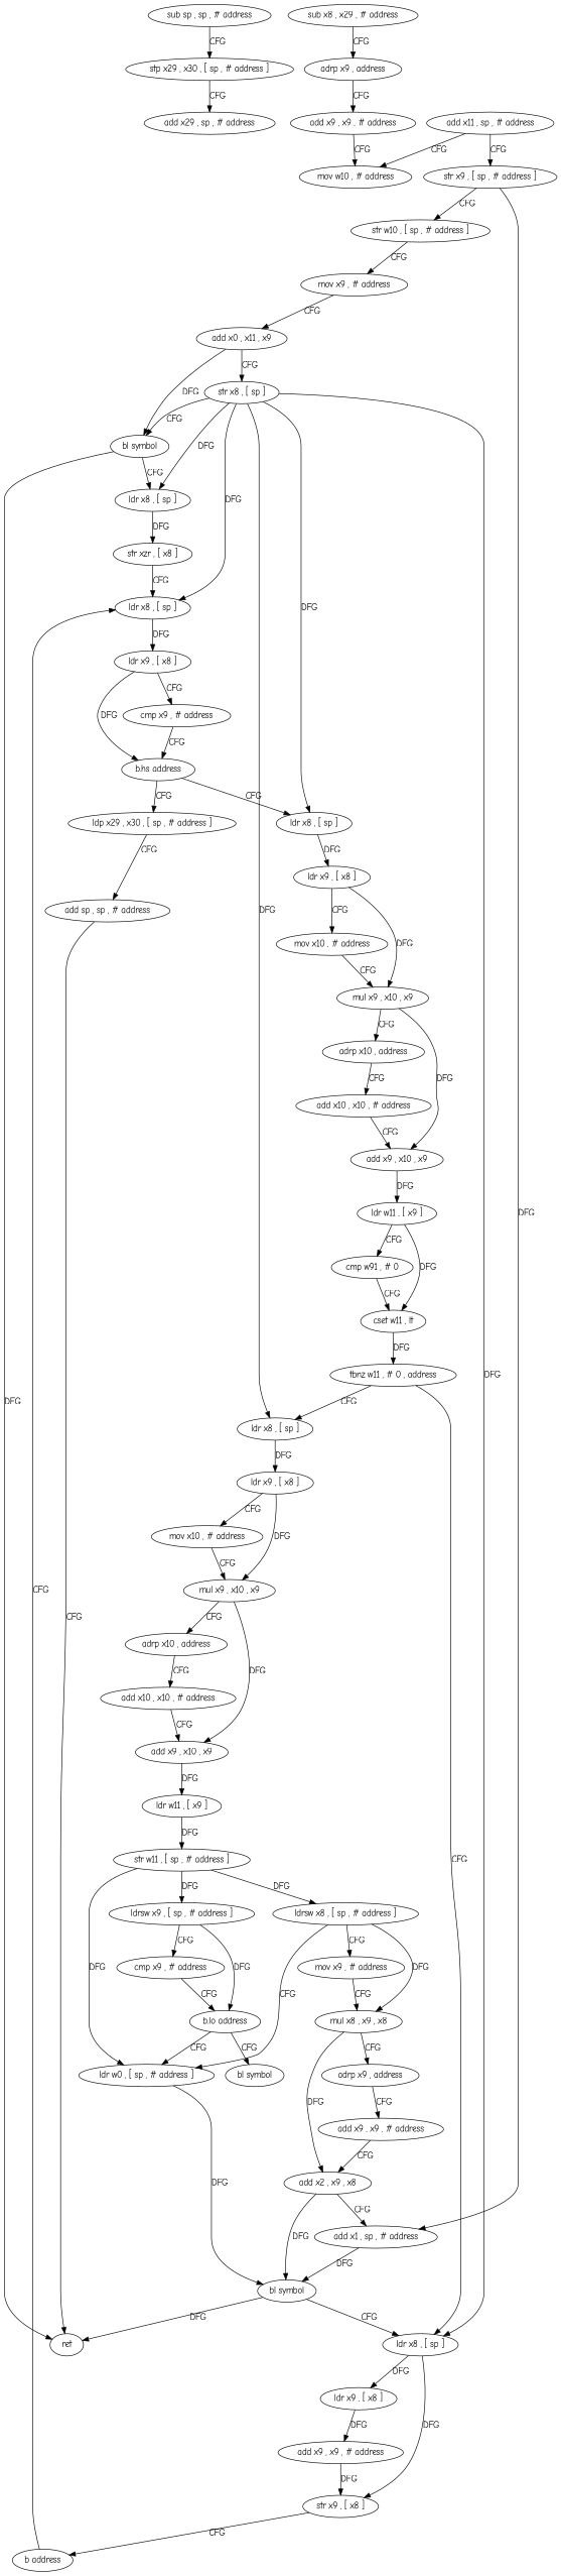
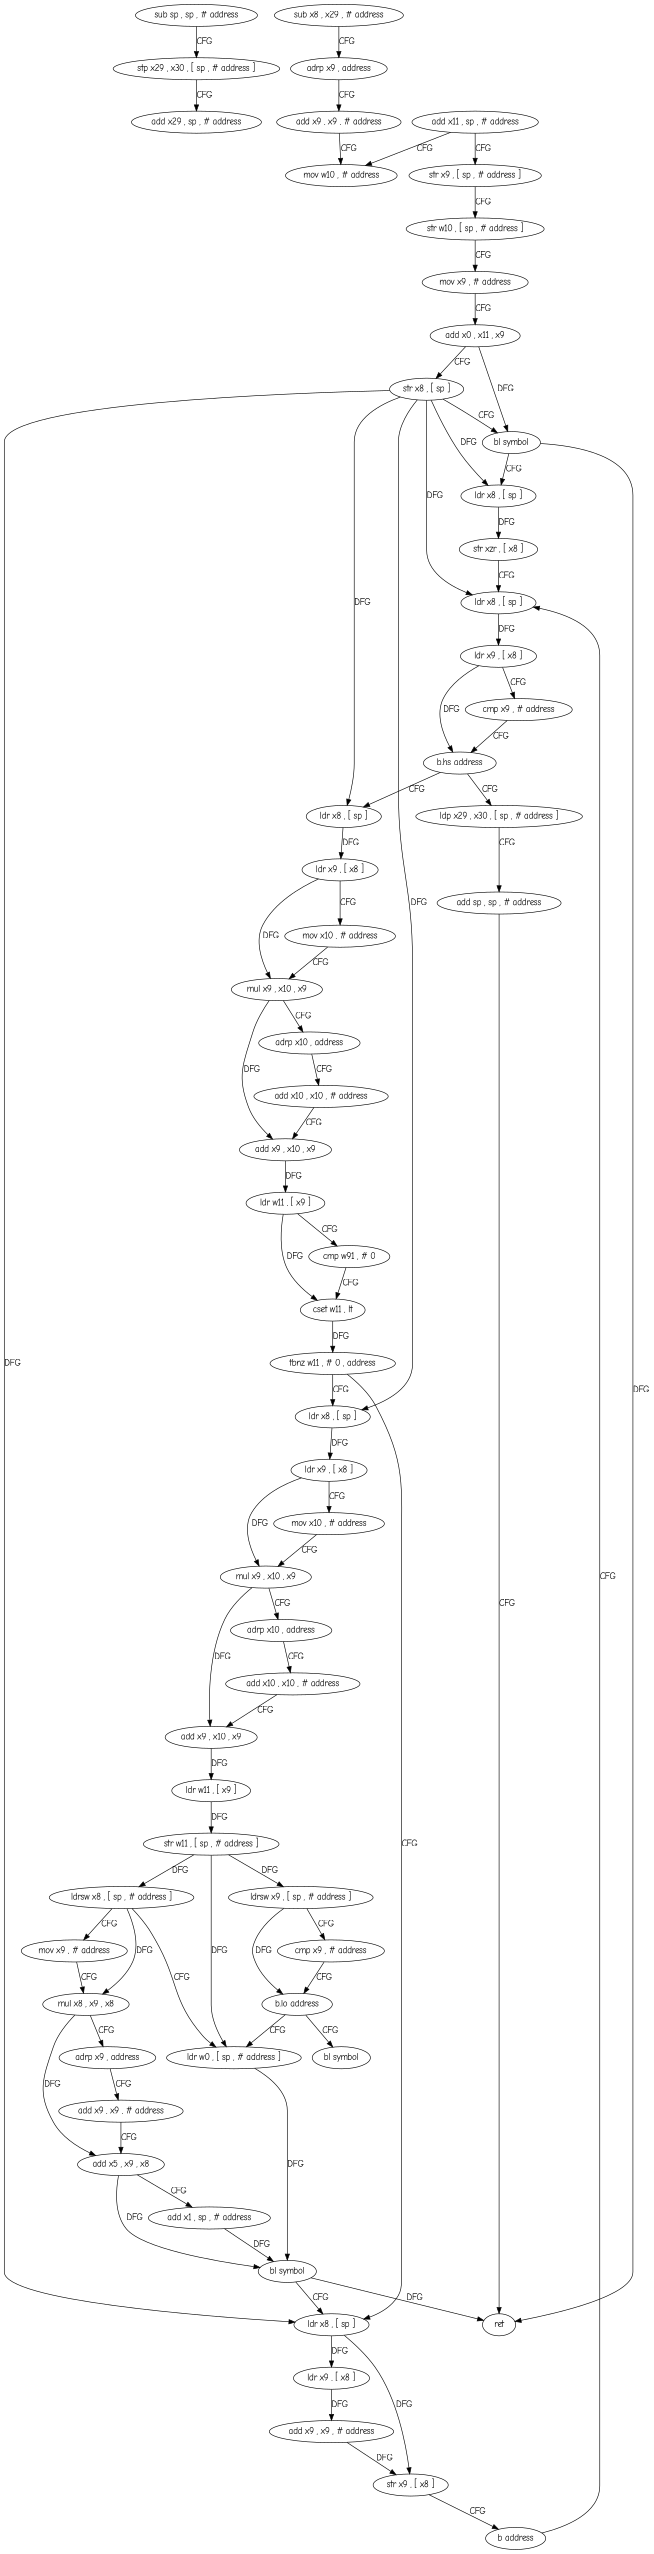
  digraph {
    fontname="Comic Neue"
    node [fontname="Comic Neue"]
    edge [fontname="Comic Neue"]
    n1 [label="sub sp , sp , # address"]
    n2 [label="stp x29 , x30 , [ sp , # address ]"]
    n3 [label="add x29 , sp , # address"]
    n4 [label="sub x8 , x29 , # address"]
    n5 [label="adrp x9 , address"]
    n6 [label="add x9 , x9 , # address"]
    n7 [label="mov w10 , # address"]
    n8 [label="add x11 , sp , # address"]
    n9 [label="str x9 , [ sp , # address ]"]
    n10 [label="str w10 , [ sp , # address ]"]
    n11 [label="add x1 , sp , # address"]
    n12 [label="mov x9 , # address"]
    n13 [label="bl symbol"]
    n14 [label="add x0 , x11 , x9"]
    n15 [label="str x8 , [ sp ]"]
    n16 [label="bl symbol"]
    n17 [label="ldr x8 , [ sp ]"]
    n18 [label="ldr x8 , [ sp ]"]
    n19 [label="ldr x8 , [ sp ]"]
    n20 [label="ldr x8 , [ sp ]"]
    n21 [label="ldr x8 , [ sp ]"]
    n22 [label=ret]
    n23 [label="str xzr , [ x8 ]"]
    n24 [label="ldr x9 , [ x8 ]"]
    n25 [label="ldr x9 , [ x8 ]"]
    n26 [label="ldr x9 , [ x8 ]"]
    n27 [label="str x9 , [ x8 ]"]
    n28 [label="ldr x9 , [ x8 ]"]
    n29 [label="cmp x9 , # address"]
    n30 [label="b.hs address"]
    n31 [label="ldp x29 , x30 , [ sp , # address ]"]
    n32 [label="add sp , sp , # address"]
    n33 [label="mov x10 , # address"]
    n34 [label="mul x9 , x10 , x9"]
    n35 [label="adrp x10 , address"]
    n36 [label="add x9 , x10 , x9"]
    n37 [label="add x10 , x10 , # address"]
    n38 [label="ldr w11 , [ x9 ]"]
    n39 [label="cmp w91 , # 0"]
    n40 [label="cset w11 , lt"]
    n41 [label="tbnz w11 , # 0 , address"]
    n42 [label="add x9 , x9 , # address"]
    n43 [label="b address"]
    n44 [label="mov x10 , # address"]
    n45 [label="mul x9 , x10 , x9"]
    n46 [label="adrp x10 , address"]
    n47 [label="add x9 , x10 , x9"]
    n48 [label="add x10 , x10 , # address"]
    n49 [label="ldr w11 , [ x9 ]"]
    n50 [label="str w11 , [ sp , # address ]"]
    n51 [label="ldrsw x9 , [ sp , # address ]"]
    n52 [label="ldr w0 , [ sp , # address ]"]
    n53 [label="ldrsw x8 , [ sp , # address ]"]
    n54 [label="cmp x9 , # address"]
    n55 [label="b.lo address"]
    n56 [label="mov x9 , # address"]
    n57 [label="mul x8 , x9 , x8"]
    n58 [label="bl symbol"]
    n59 [label="adrp x9 , address"]
-   n60 [label="add x2 , x9 , x8"]
+   n60 [label="add x5 , x9 , x8"]
    n61 [label="add x9 , x9 , # address"]
    n1 -> n2 [label=CFG]
    n2 -> n3 [label=CFG]
    n4 -> n5 [label=CFG]
    n5 -> n6 [label=CFG]
    n6 -> n7 [label=CFG]
    n8 -> n7 [label=CFG]
    n8 -> n9 [label=CFG]
    n9 -> n10 [label=CFG]
-   n9 -> n11 [label=DFG]
    n10 -> n12 [label=CFG]
    n11 -> n13 [label=DFG]
    n12 -> n14 [label=CFG]
    n13 -> n20 [label=CFG]
    n13 -> n22 [label=DFG]
    n14 -> n15 [label=CFG]
    n14 -> n16 [label=DFG]
    n15 -> n16 [label=CFG]
    n15 -> n17 [label=DFG]
    n15 -> n18 [label=DFG]
    n15 -> n19 [label=DFG]
    n15 -> n20 [label=DFG]
    n15 -> n21 [label=DFG]
    n16 -> n17 [label=CFG]
    n16 -> n22 [label=DFG]
    n17 -> n23 [label=DFG]
    n18 -> n24 [label=DFG]
    n19 -> n25 [label=DFG]
    n20 -> n26 [label=DFG]
    n20 -> n27 [label=DFG]
    n21 -> n28 [label=DFG]
    n23 -> n18 [label=CFG]
    n24 -> n29 [label=CFG]
    n24 -> n30 [label=DFG]
    n25 -> n33 [label=CFG]
    n25 -> n34 [label=DFG]
    n26 -> n42 [label=DFG]
    n27 -> n43 [label=CFG]
    n28 -> n44 [label=CFG]
    n28 -> n45 [label=DFG]
    n29 -> n30 [label=CFG]
    n30 -> n19 [label=CFG]
    n30 -> n31 [label=CFG]
    n31 -> n32 [label=CFG]
    n32 -> n22 [label=CFG]
    n33 -> n34 [label=CFG]
    n34 -> n35 [label=CFG]
    n34 -> n36 [label=DFG]
    n35 -> n37 [label=CFG]
    n36 -> n38 [label=DFG]
    n37 -> n36 [label=CFG]
    n38 -> n39 [label=CFG]
    n38 -> n40 [label=DFG]
    n39 -> n40 [label=CFG]
    n40 -> n41 [label=DFG]
    n41 -> n20 [label=CFG]
    n41 -> n21 [label=CFG]
    n42 -> n27 [label=DFG]
    n43 -> n18 [label=CFG]
    n44 -> n45 [label=CFG]
    n45 -> n46 [label=CFG]
    n45 -> n47 [label=DFG]
    n46 -> n48 [label=CFG]
    n47 -> n49 [label=DFG]
    n48 -> n47 [label=CFG]
    n49 -> n50 [label=DFG]
    n50 -> n51 [label=DFG]
    n50 -> n52 [label=DFG]
    n50 -> n53 [label=DFG]
    n51 -> n54 [label=CFG]
    n51 -> n55 [label=DFG]
    n52 -> n13 [label=DFG]
    n53 -> n52 [label=CFG]
    n53 -> n56 [label=CFG]
    n53 -> n57 [label=DFG]
    n54 -> n55 [label=CFG]
    n55 -> n52 [label=CFG]
    n55 -> n58 [label=CFG]
    n56 -> n57 [label=CFG]
    n57 -> n59 [label=CFG]
    n57 -> n60 [label=DFG]
    n59 -> n61 [label=CFG]
    n60 -> n11 [label=CFG]
    n60 -> n13 [label=DFG]
    n61 -> n60 [label=CFG]
  }
